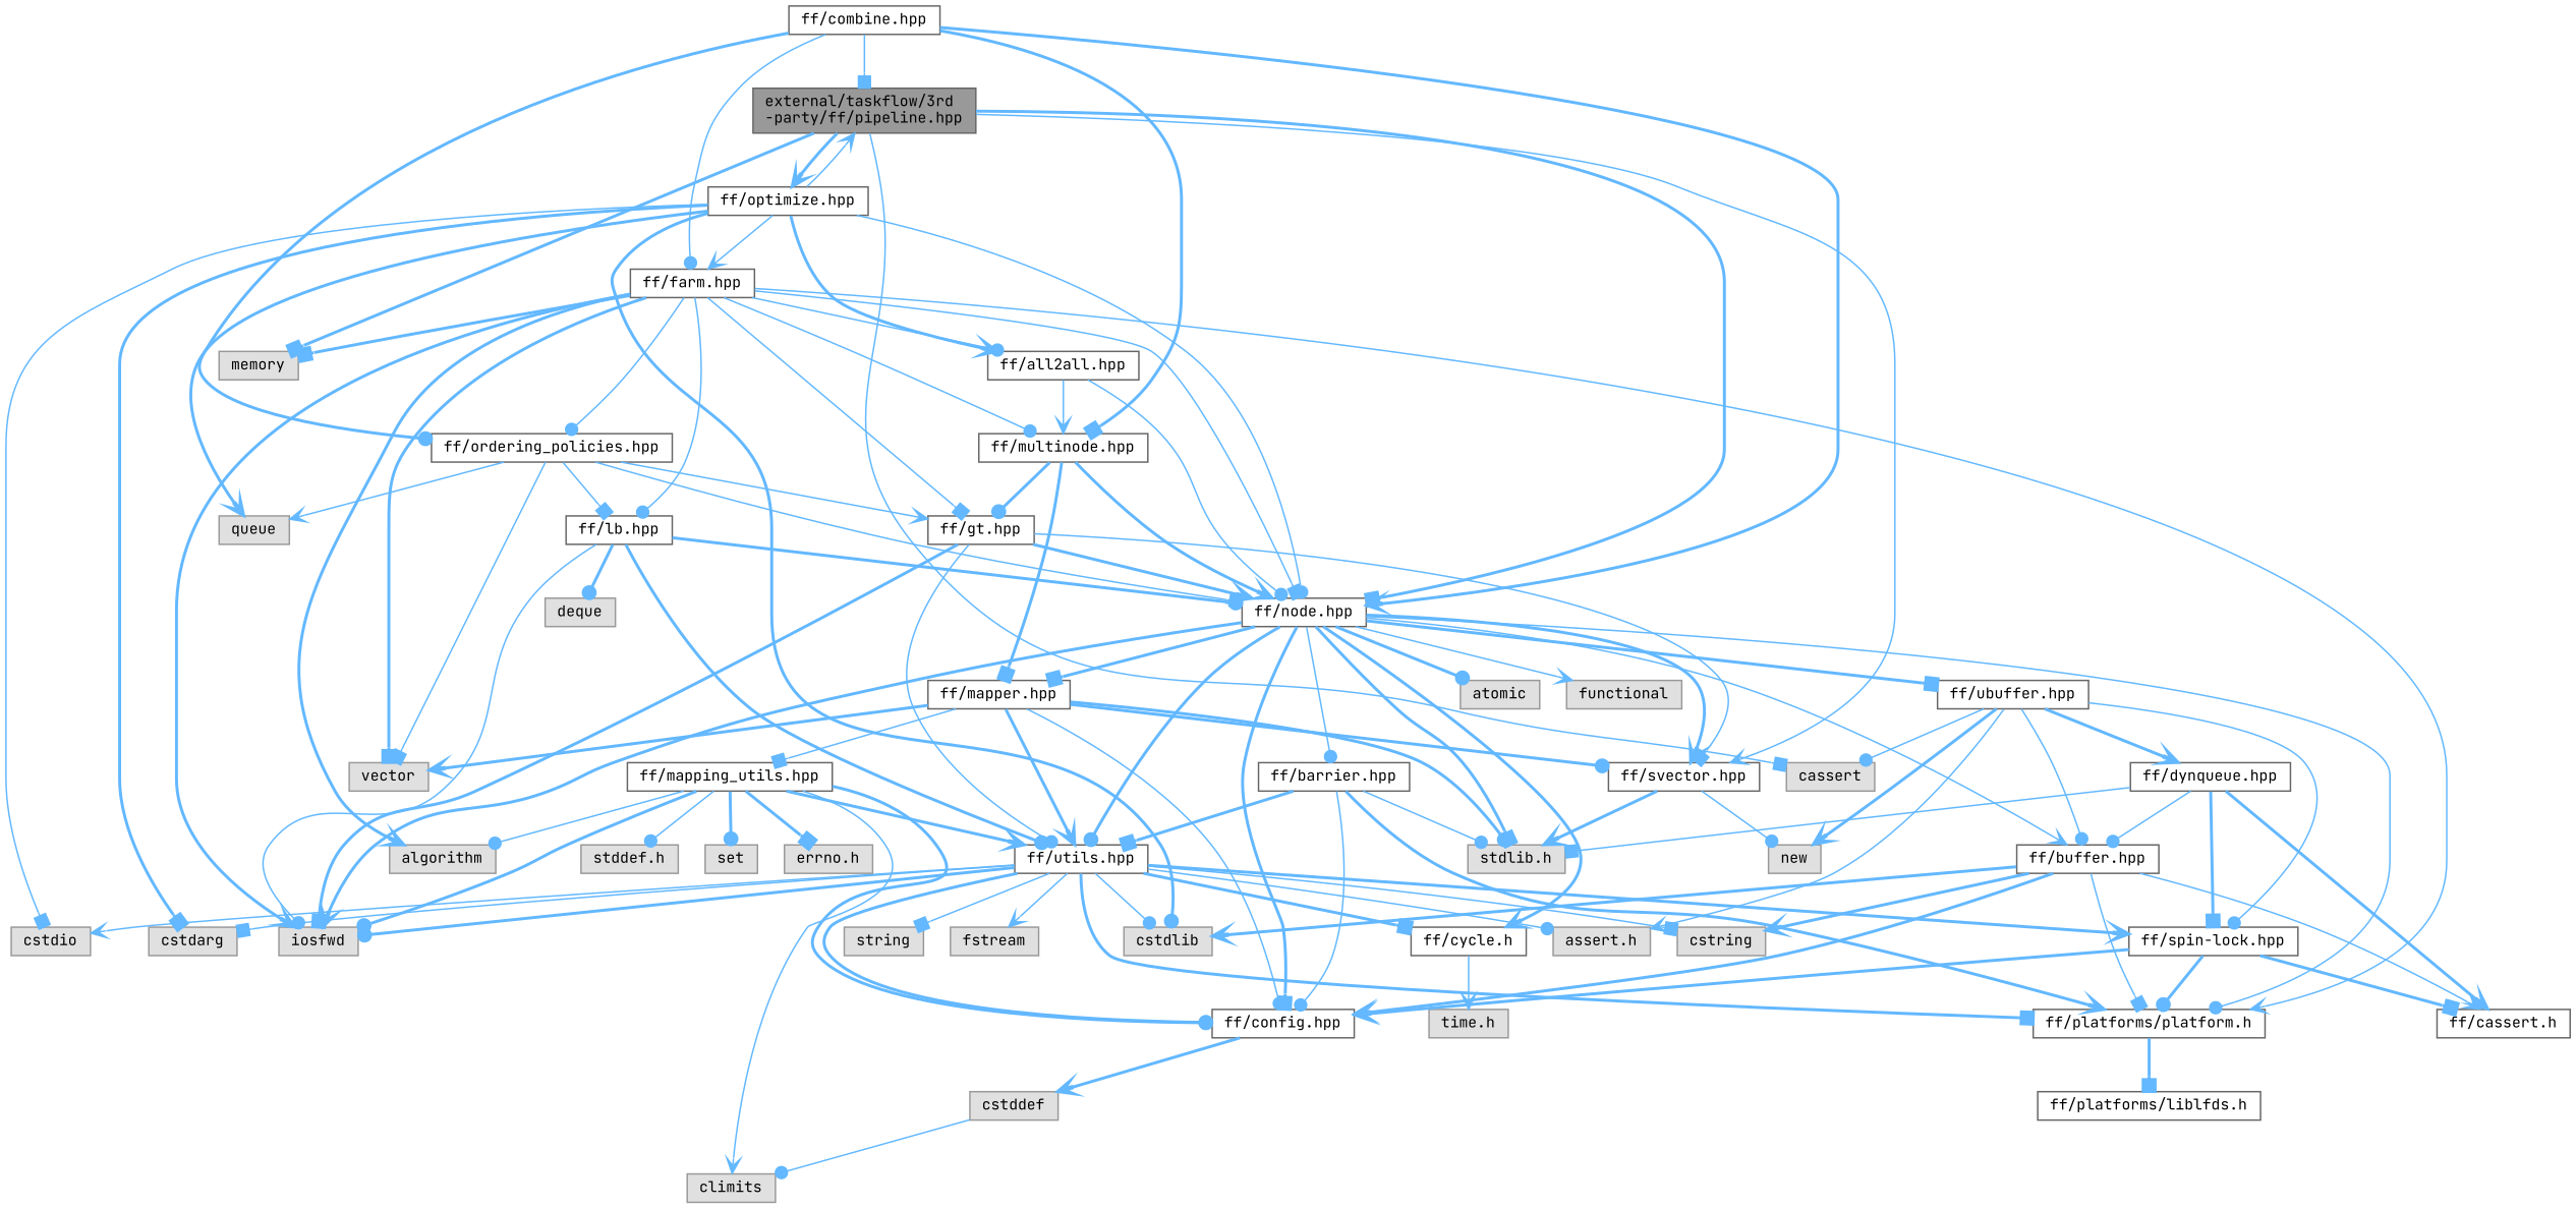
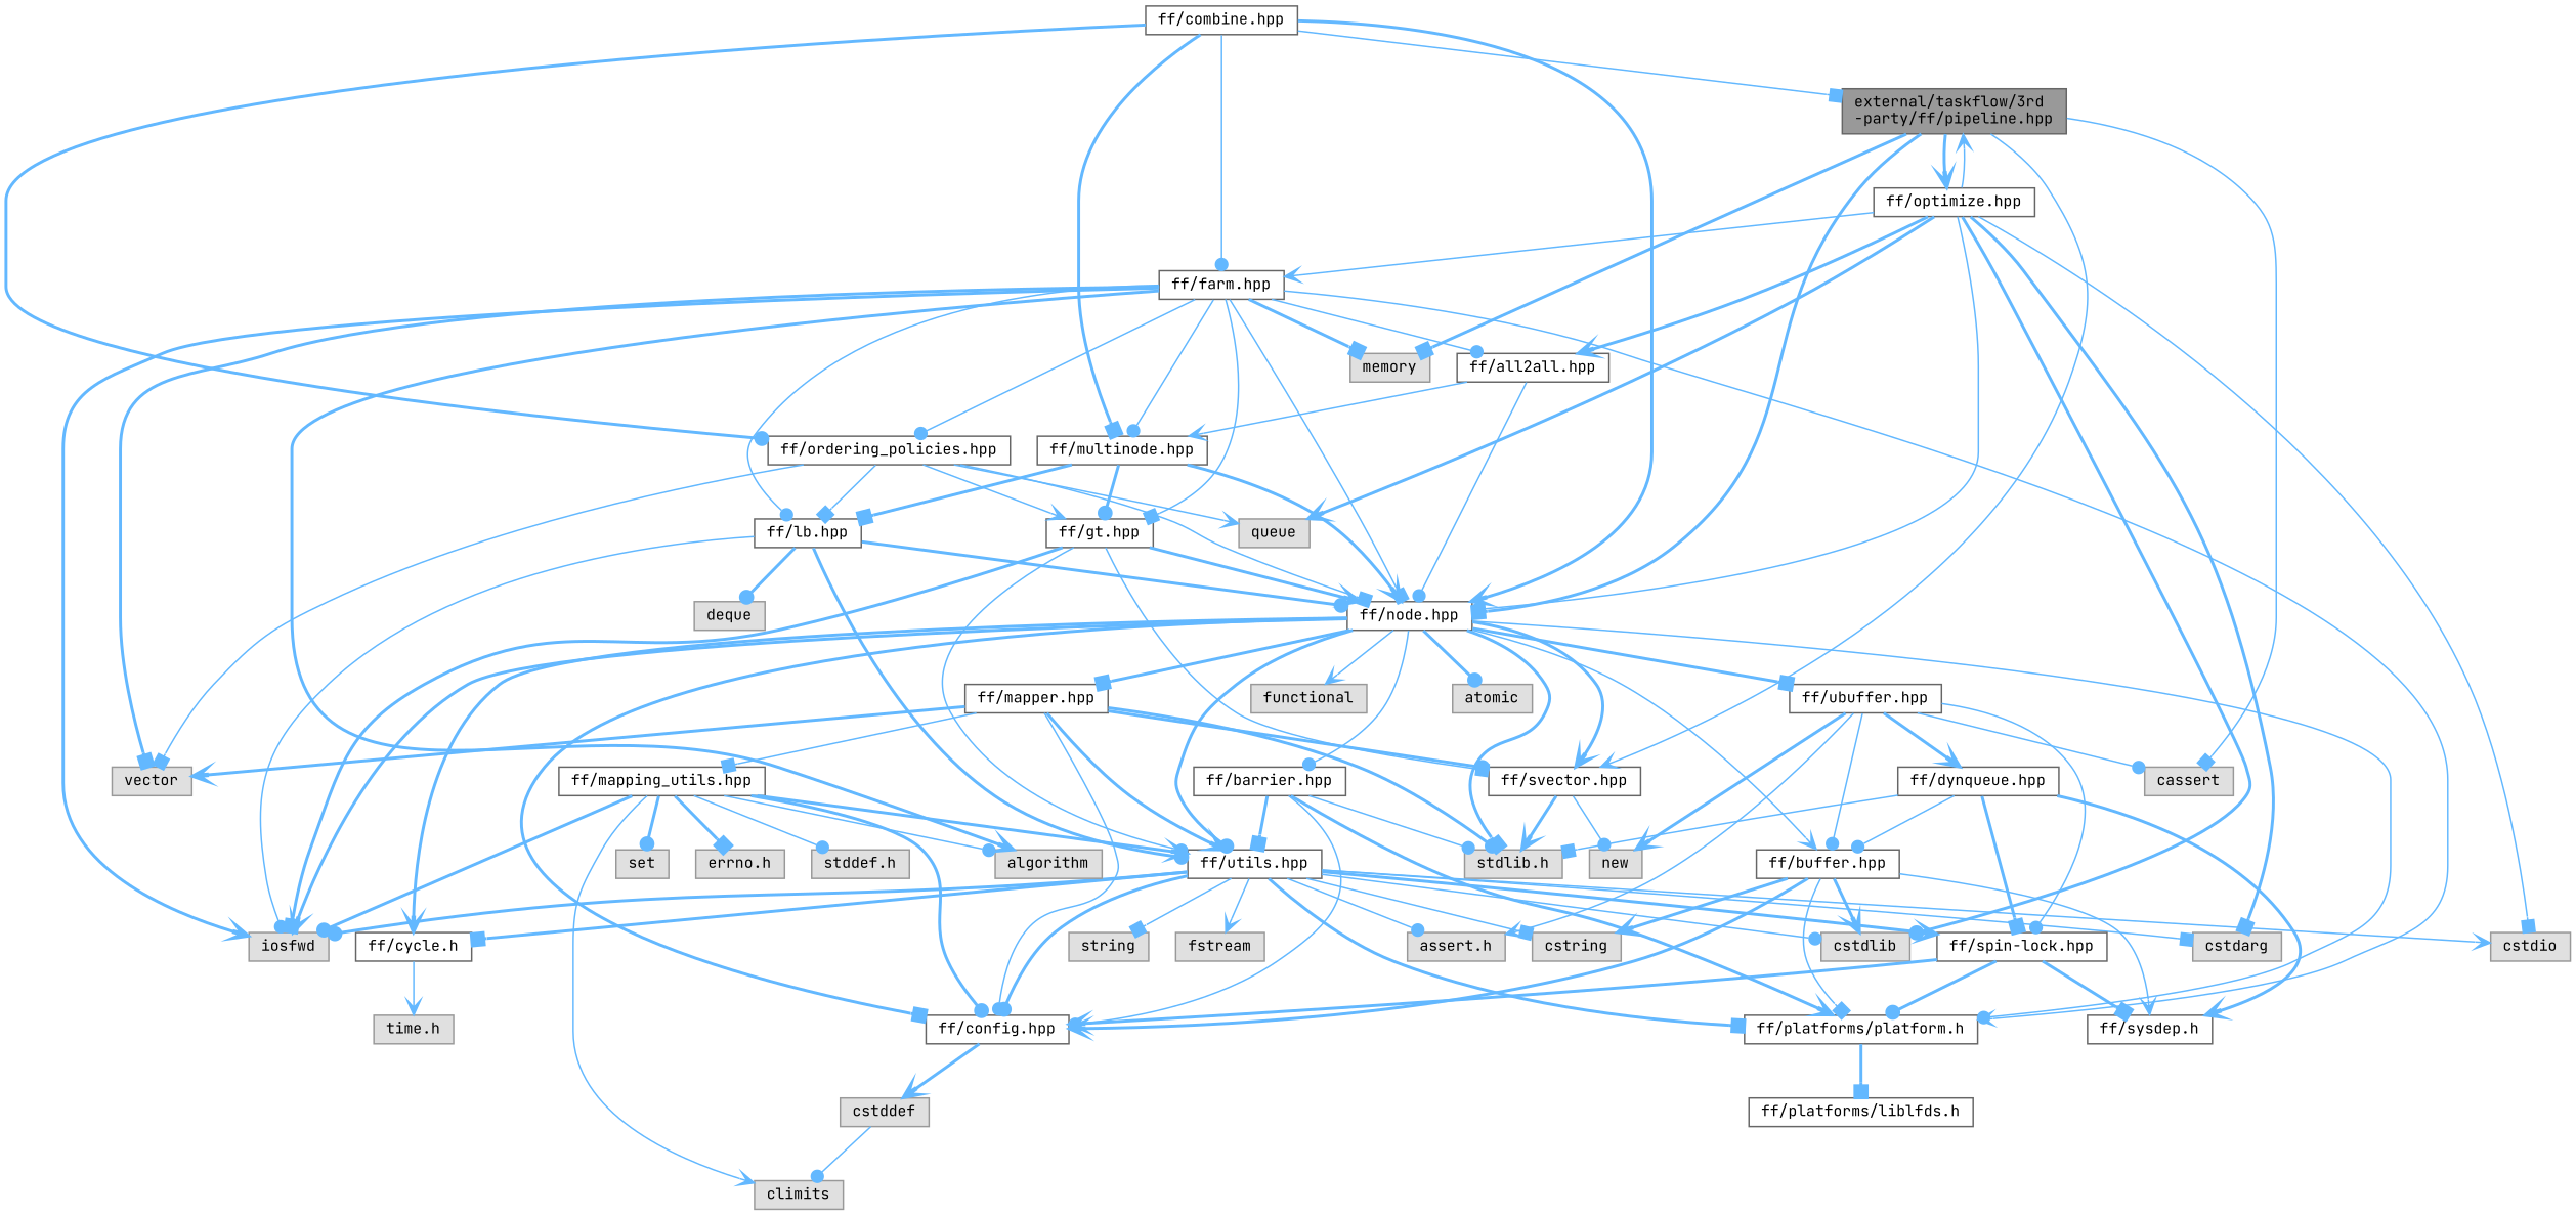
  digraph {
    fontname="JetBrains Mono"
    node [color=grey60 fillcolor="#E0E0E0" fontname="JetBrains Mono" fontsize=10 shape=box style=filled]
    edge [arrowhead=vee color=steelblue1 fontname="JetBrains Mono" fontsize=10 labelfontname=Helvetica labelfontsize=10 style=bold]
    n1 [color=gray40 fillcolor=grey60 fontcolor=black height=0.2 label="external/taskflow/3rd\l-party/ff/pipeline.hpp" width=0.4]
    n2 [height=0.2 label=cassert width=0.4]
    n3 [height=0.2 label=memory width=0.4]
    n4 [color=grey40 fillcolor=white height=0.2 label="ff/svector.hpp" width=0.4]
    n5 [color=grey40 fillcolor=white height=0.2 label="ff/node.hpp" width=0.4]
    n6 [color=grey40 fillcolor=white height=0.2 label="ff/optimize.hpp" width=0.4]
    n7 [height=0.2 label=functional width=0.4]
    n8 [height=0.2 label="stdlib.h" width=0.4]
    n9 [height=0.2 label=new width=0.4]
    n10 [height=0.2 label=iosfwd width=0.4]
    n11 [color=grey40 fillcolor=white height=0.2 label="ff/platforms/platform.h" width=0.4]
    n12 [color=grey40 fillcolor=white height=0.2 label="ff/cycle.h" width=0.4]
    n13 [color=grey40 fillcolor=white height=0.2 label="ff/utils.hpp" width=0.4]
    n14 [color=grey40 fillcolor=white height=0.2 label="ff/config.hpp" width=0.4]
    n15 [color=grey40 fillcolor=white height=0.2 label="ff/buffer.hpp" width=0.4]
    n16 [color=grey40 fillcolor=white height=0.2 label="ff/ubuffer.hpp" width=0.4]
    n17 [color=grey40 fillcolor=white height=0.2 label="ff/mapper.hpp" width=0.4]
    n18 [color=grey40 fillcolor=white height=0.2 label="ff/barrier.hpp" width=0.4]
    n19 [height=0.2 label=atomic width=0.4]
    n20 [height=0.2 label=cstdio width=0.4]
    n21 [height=0.2 label=cstdlib width=0.4]
    n22 [height=0.2 label=cstdarg width=0.4]
    n23 [color=grey40 fillcolor=white height=0.2 label="ff/farm.hpp" width=0.4]
    n24 [color=grey40 fillcolor=white height=0.2 label="ff/all2all.hpp" width=0.4]
    n25 [height=0.2 label=queue width=0.4]
    n26 [color=grey40 fillcolor=white height=0.2 label="ff/platforms/liblfds.h" width=0.4]
    n27 [height=0.2 label="time.h" width=0.4]
    n28 [height=0.2 label="assert.h" width=0.4]
    n29 [height=0.2 label=cstring width=0.4]
    n30 [height=0.2 label=string width=0.4]
    n31 [height=0.2 label=fstream width=0.4]
    n32 [color=grey40 fillcolor=white height=0.2 label="ff/spin-lock.hpp" width=0.4]
    n33 [height=0.2 label=cstddef width=0.4]
-   n34 [color=grey40 fillcolor=white height=0.2 label="ff/cassert.h" width=0.4]
+   n34 [color=grey40 fillcolor=white height=0.2 label="ff/sysdep.h" width=0.4]
    n35 [color=grey40 fillcolor=white height=0.2 label="ff/dynqueue.hpp" width=0.4]
    n36 [color=grey40 fillcolor=white height=0.2 label="ff/mapping_utils.hpp" width=0.4]
    n37 [height=0.2 label=vector width=0.4]
    n38 [height=0.2 label=climits width=0.4]
    n39 [height=0.2 label=set width=0.4]
    n40 [height=0.2 label=algorithm width=0.4]
    n41 [height=0.2 label="errno.h" width=0.4]
    n42 [height=0.2 label="stddef.h" width=0.4]
    n43 [color=grey40 fillcolor=white height=0.2 label="ff/lb.hpp" width=0.4]
    n44 [color=grey40 fillcolor=white height=0.2 label="ff/gt.hpp" width=0.4]
    n45 [color=grey40 fillcolor=white height=0.2 label="ff/multinode.hpp" width=0.4]
    n46 [color=grey40 fillcolor=white height=0.2 label="ff/ordering_policies.hpp" width=0.4]
    n47 [color=grey40 fillcolor=white height=0.2 label="ff/combine.hpp" width=0.4]
    n48 [height=0.2 label=deque width=0.4]
    n1 -> n2 [arrowhead=box style=solid]
    n1 -> n3 [arrowhead=box]
    n1 -> n4 [style=solid]
    n1 -> n5 [arrowhead=box]
    n1 -> n6
    n4 -> n8
    n4 -> n9 [arrowhead=dot style=solid]
    n5 -> n4
    n5 -> n7 [style=solid]
    n5 -> n8 [arrowhead=box]
    n5 -> n10
    n5 -> n11 [arrowhead=dot style=solid]
    n5 -> n12
    n5 -> n13 [arrowhead=dot]
    n5 -> n14 [arrowhead=box]
    n5 -> n15 [style=solid]
    n5 -> n16 [arrowhead=box]
    n5 -> n17 [arrowhead=box]
    n5 -> n18 [arrowhead=dot style=solid]
    n5 -> n19 [arrowhead=dot]
    n6 -> n1 [style=solid]
    n6 -> n5 [arrowhead=dot style=solid]
    n6 -> n20 [arrowhead=box style=solid]
    n6 -> n21 [arrowhead=dot]
    n6 -> n22 [arrowhead=box]
    n6 -> n23 [style=solid]
    n6 -> n24
    n6 -> n25
    n11 -> n26 [arrowhead=box]
    n12 -> n27 [style=solid]
    n13 -> n10 [arrowhead=dot]
    n13 -> n11 [arrowhead=box]
    n13 -> n12 [arrowhead=box]
    n13 -> n14 [arrowhead=dot]
    n13 -> n20 [style=solid]
    n13 -> n21 [arrowhead=dot style=solid]
    n13 -> n22 [arrowhead=box style=solid]
    n13 -> n28 [arrowhead=dot style=solid]
    n13 -> n29 [arrowhead=box style=solid]
    n13 -> n30 [arrowhead=box style=solid]
    n13 -> n31 [style=solid]
    n13 -> n32
    n14 -> n33
    n15 -> n11 [arrowhead=box style=solid]
    n15 -> n14
    n15 -> n21
    n15 -> n29
    n15 -> n34 [style=solid]
    n16 -> n2 [arrowhead=dot style=solid]
    n16 -> n9
    n16 -> n15 [arrowhead=dot style=solid]
    n16 -> n28 [style=solid]
    n16 -> n32 [arrowhead=dot style=solid]
    n16 -> n35
    n17 -> n4 [arrowhead=dot]
    n17 -> n8 [arrowhead=dot]
    n17 -> n13
    n17 -> n14 [arrowhead=dot style=solid]
    n17 -> n36 [arrowhead=box style=solid]
    n17 -> n37
    n18 -> n8 [arrowhead=dot style=solid]
    n18 -> n11
    n18 -> n13 [arrowhead=box]
    n18 -> n14 [arrowhead=dot style=solid]
    n23 -> n3 [arrowhead=box]
    n23 -> n5 [arrowhead=box style=solid]
    n23 -> n10
    n23 -> n11 [style=solid]
    n23 -> n24 [arrowhead=dot style=solid]
    n23 -> n37 [arrowhead=box]
    n23 -> n40
    n23 -> n43 [arrowhead=dot style=solid]
    n23 -> n44 [arrowhead=box style=solid]
    n23 -> n45 [arrowhead=dot style=solid]
    n23 -> n46 [arrowhead=dot style=solid]
    n24 -> n5 [arrowhead=dot style=solid]
    n24 -> n45 [style=solid]
    n32 -> n11 [arrowhead=dot]
    n32 -> n14
    n32 -> n34 [arrowhead=box]
    n33 -> n38 [arrowhead=dot style=solid]
    n35 -> n8 [arrowhead=box style=solid]
    n35 -> n15 [arrowhead=dot style=solid]
    n35 -> n32 [arrowhead=box]
    n35 -> n34
    n36 -> n10 [arrowhead=dot]
    n36 -> n13
    n36 -> n14 [arrowhead=dot]
    n36 -> n38 [style=solid]
    n36 -> n39 [arrowhead=dot]
    n36 -> n40 [arrowhead=dot style=solid]
    n36 -> n41 [arrowhead=box]
    n36 -> n42 [arrowhead=dot style=solid]
    n43 -> n5 [arrowhead=dot]
    n43 -> n10 [arrowhead=dot style=solid]
    n43 -> n13 [arrowhead=dot]
    n43 -> n48 [arrowhead=dot]
    n44 -> n4 [arrowhead=box style=solid]
    n44 -> n5
    n44 -> n10 [arrowhead=box]
    n44 -> n13 [arrowhead=dot style=solid]
    n45 -> n5
-   n45 -> n17 [arrowhead=box]
+   n45 -> n43 [arrowhead=box]
    n45 -> n44 [arrowhead=dot]
    n46 -> n5 [arrowhead=box style=solid]
    n46 -> n25 [style=solid]
    n46 -> n37 [arrowhead=box style=solid]
    n46 -> n43 [arrowhead=box style=solid]
    n46 -> n44 [style=solid]
    n47 -> n1 [arrowhead=box style=solid]
    n47 -> n5
    n47 -> n23 [arrowhead=dot style=solid]
    n47 -> n45 [arrowhead=box]
    n47 -> n46 [arrowhead=dot]
  }
